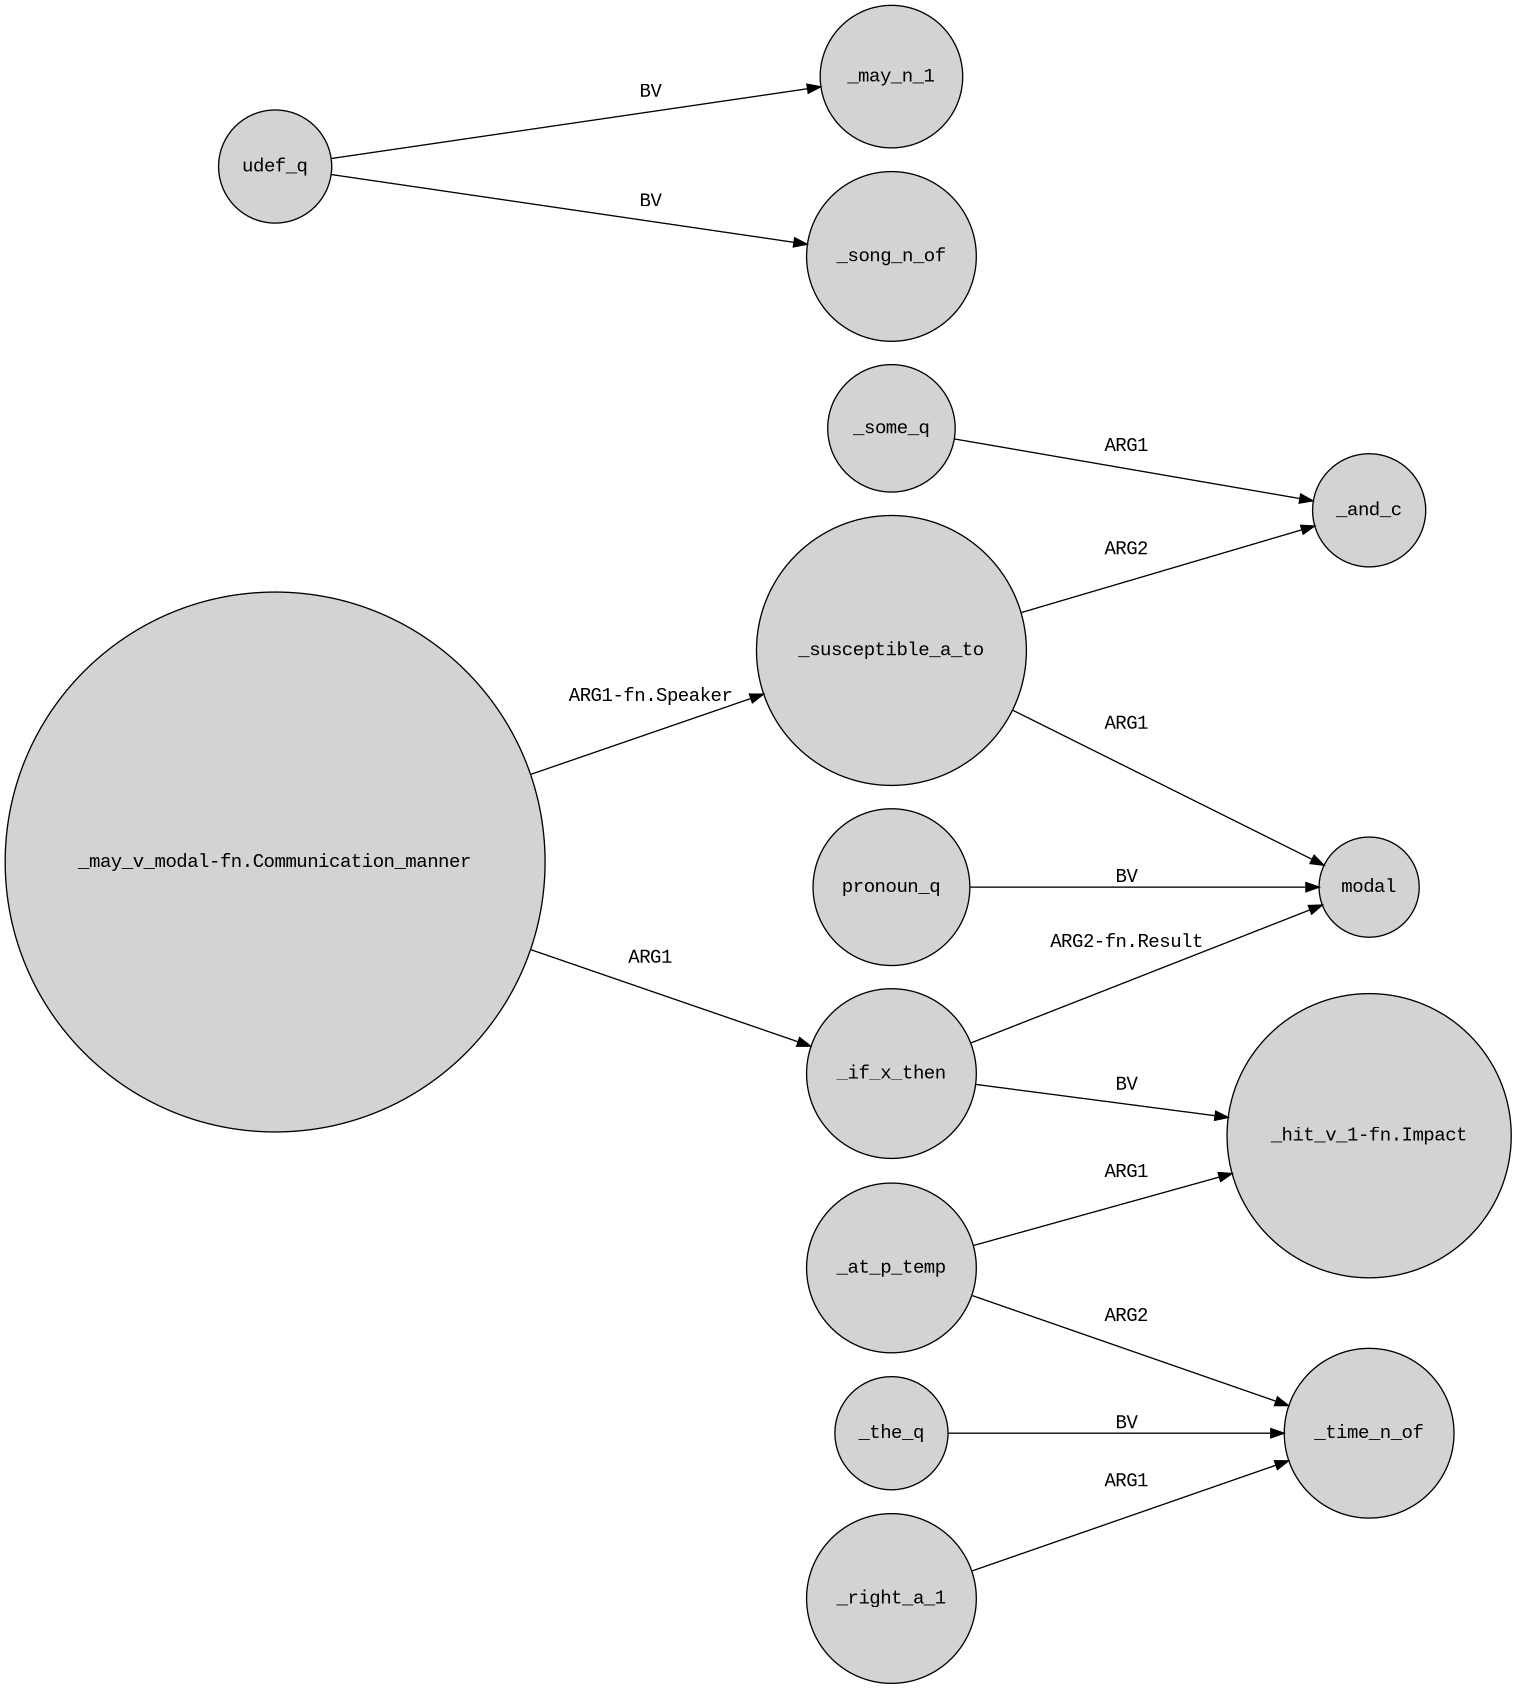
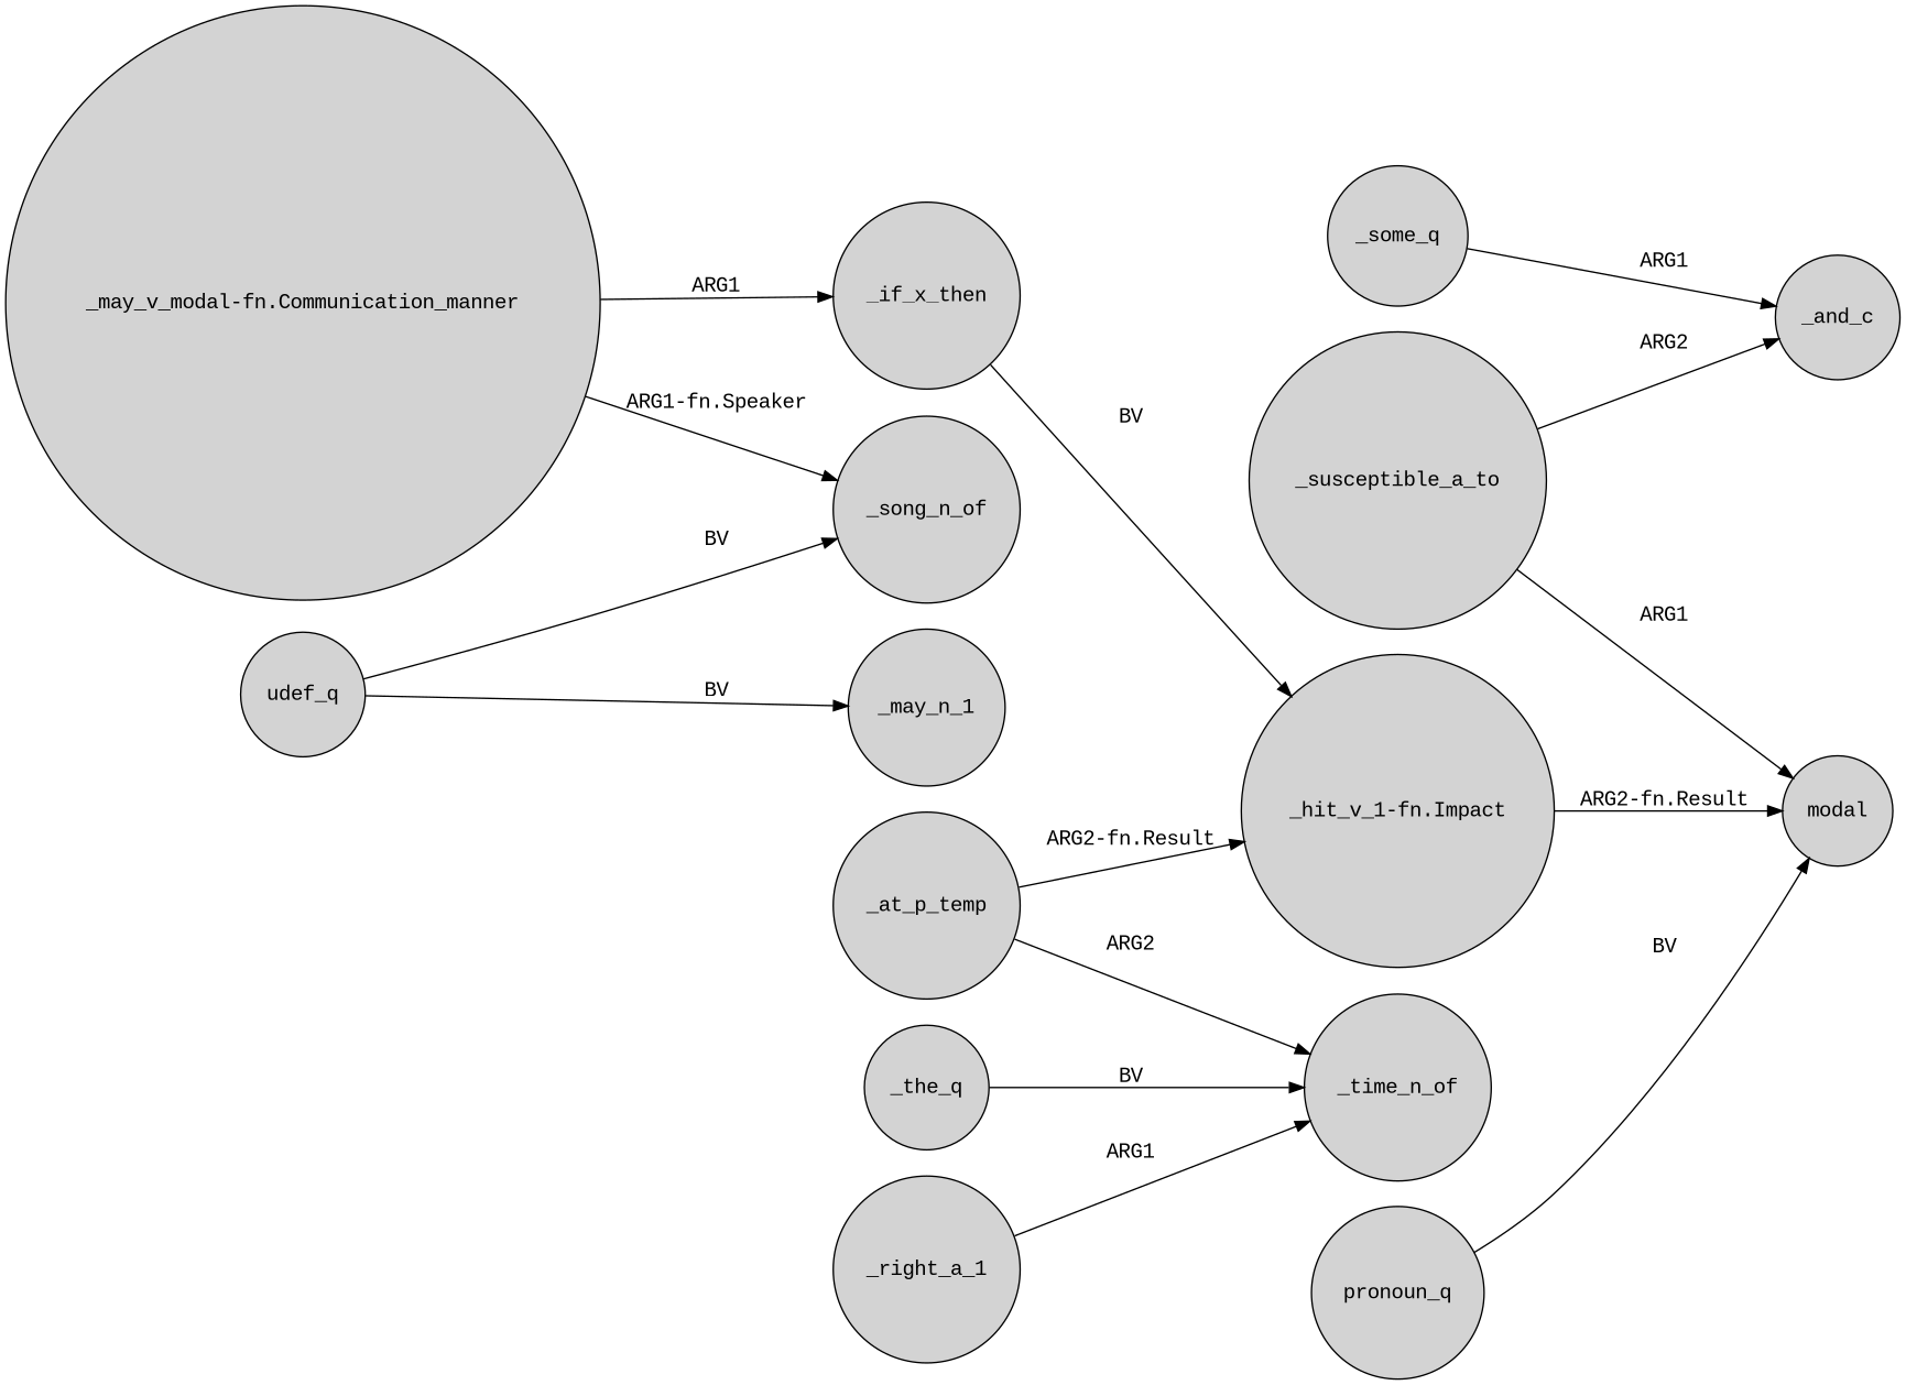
  digraph {
    fontname="Liberation Mono"
    rankdir=LR
    node [fontname="Liberation Mono" shape=circle style=filled]
    edge [fontname="Liberation Mono"]
    n1 [label=modal]
    _susceptible_a_to
    _and_c
    _if_x_then
    "_hit_v_1-fn.Impact"
    "_may_v_modal-fn.Communication_manner"
    _at_p_temp
    _time_n_of
    _the_q
    _right_a_1
    n11 [label=_may_n_1]
    udef_q
    _song_n_of
    pronoun_q
    _some_q
    _susceptible_a_to -> n1 [label=ARG1]
    _susceptible_a_to -> _and_c [label=ARG2]
    _if_x_then -> "_hit_v_1-fn.Impact" [label=BV]
-   _if_x_then -> n1 [label="ARG2-fn.Result"]
-   "_may_v_modal-fn.Communication_manner" -> _susceptible_a_to [label="ARG1-fn.Speaker"]
+   "_hit_v_1-fn.Impact" -> n1 [label="ARG2-fn.Result"]
+   "_may_v_modal-fn.Communication_manner" -> _song_n_of [label="ARG1-fn.Speaker"]
    "_may_v_modal-fn.Communication_manner" -> _if_x_then [label=ARG1]
-   _at_p_temp -> "_hit_v_1-fn.Impact" [label=ARG1]
+   _at_p_temp -> "_hit_v_1-fn.Impact" [label="ARG2-fn.Result"]
    _at_p_temp -> _time_n_of [label=ARG2]
    _the_q -> _time_n_of [label=BV]
    _right_a_1 -> _time_n_of [label=ARG1]
    udef_q -> n11 [label=BV]
    udef_q -> _song_n_of [label=BV]
    pronoun_q -> n1 [label=BV]
    _some_q -> _and_c [label=ARG1]
  }
